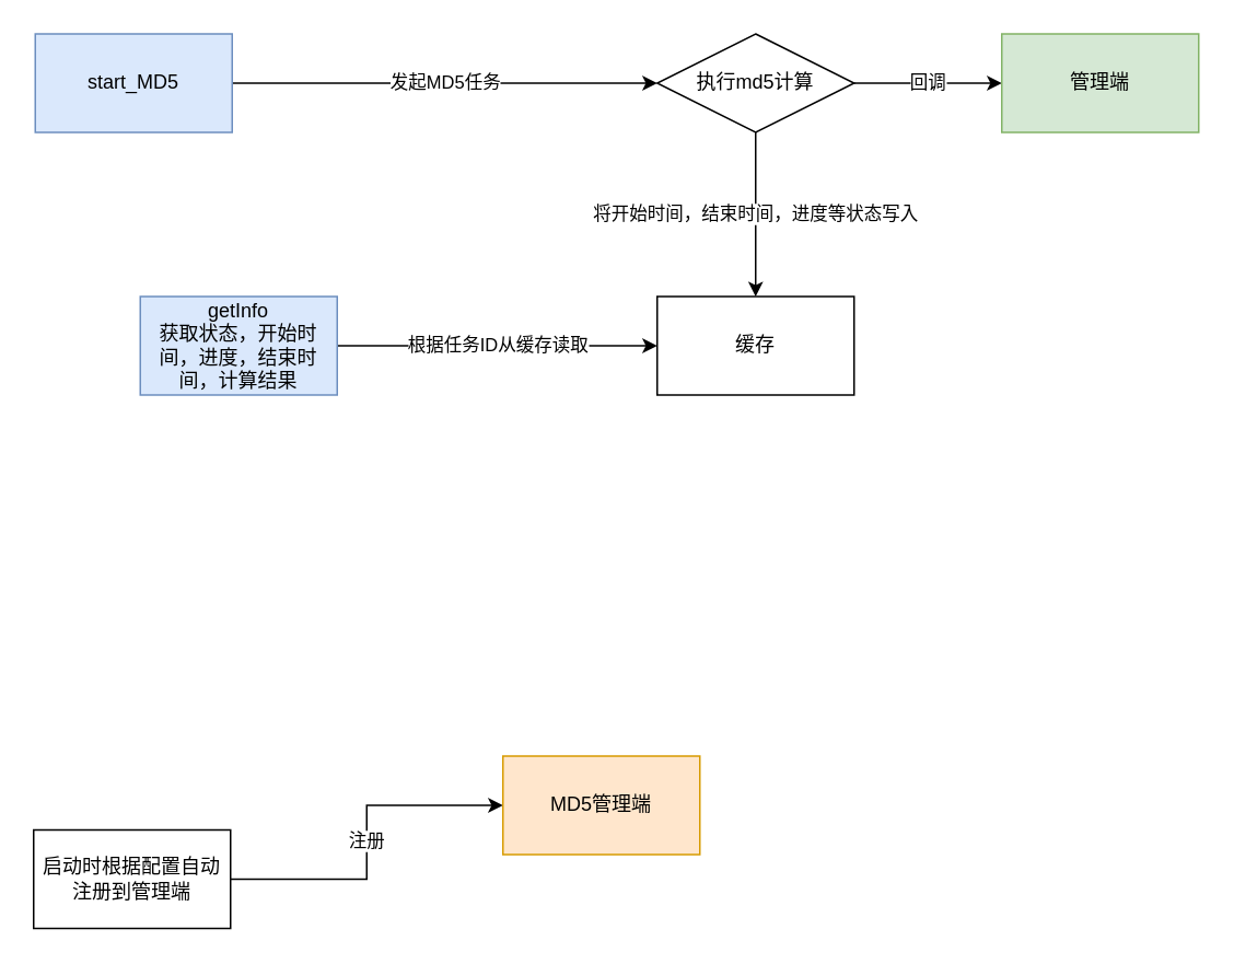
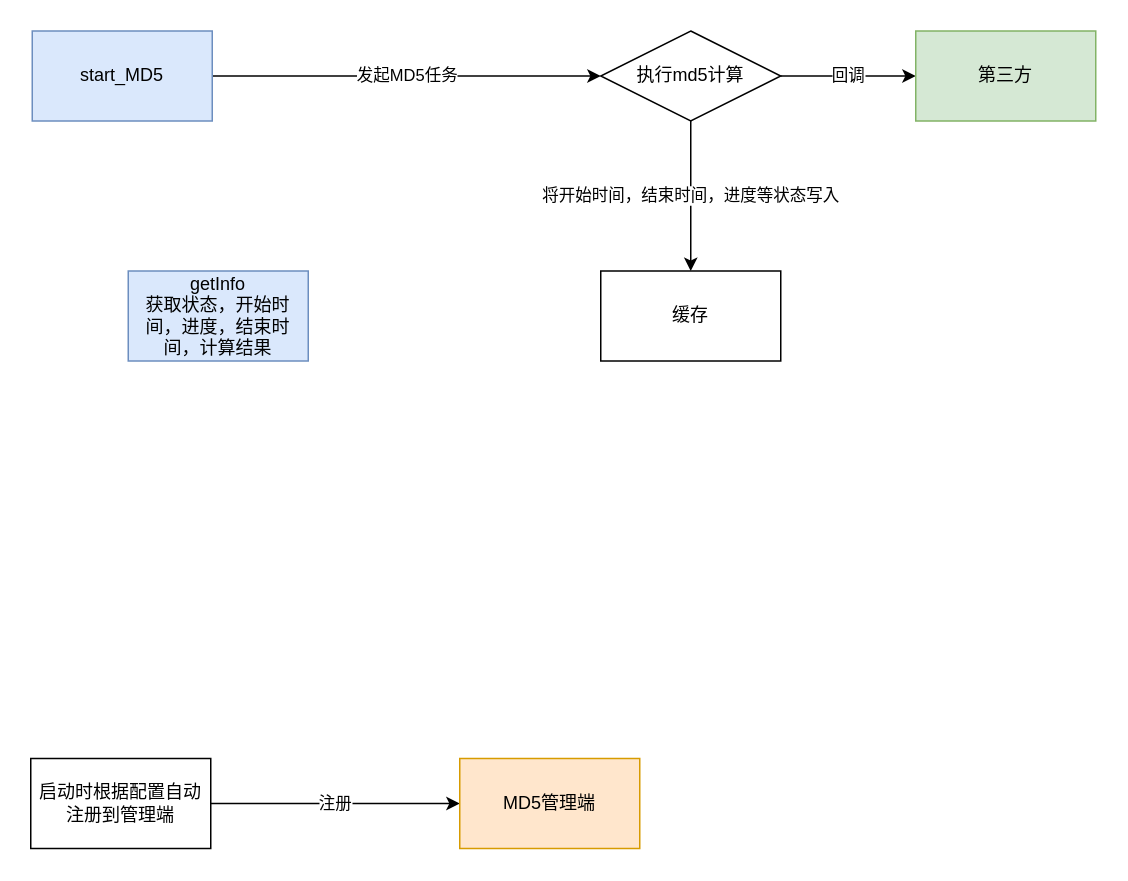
  <mxCell id="0" />
  <mxCell id="1" parent="0" />
  <mxCell id="2" value="发起MD5任务" style="edgeStyle=orthogonalEdgeStyle;rounded=0;orthogonalLoop=1;jettySize=auto;html=1;entryX=0;entryY=0.5;entryDx=0;entryDy=0;" parent="1" source="3" target="8" edge="1"><mxGeometry relative="1" as="geometry"><mxPoint x="355" y="90" as="targetPoint" /></mxGeometry></mxCell>
  <mxCell id="3" value="start_MD5" style="rounded=0;whiteSpace=wrap;html=1;fillColor=#dae8fc;strokeColor=#6c8ebf;" parent="1" vertex="1"><mxGeometry x="21" y="20" width="120" height="60" as="geometry" /></mxCell>
- <mxCell id="4" value="根据任务ID从缓存读取" style="edgeStyle=orthogonalEdgeStyle;rounded=0;orthogonalLoop=1;jettySize=auto;html=1;" parent="1" source="5" target="9" edge="1"><mxGeometry relative="1" as="geometry" /></mxCell>
  <mxCell id="5" value="getInfo&lt;br&gt;获取状态，开始时间，进度，结束时间，计算结果" style="rounded=0;whiteSpace=wrap;html=1;fillColor=#dae8fc;strokeColor=#6c8ebf;" parent="1" vertex="1"><mxGeometry x="85" y="180" width="120" height="60" as="geometry" /></mxCell>
  <mxCell id="6" value="将开始时间，结束时间，进度等状态写入" style="edgeStyle=orthogonalEdgeStyle;rounded=0;orthogonalLoop=1;jettySize=auto;html=1;entryX=0.5;entryY=0;entryDx=0;entryDy=0;" parent="1" source="8" target="9" edge="1"><mxGeometry relative="1" as="geometry" /></mxCell>
  <mxCell id="7" value="回调" style="edgeStyle=orthogonalEdgeStyle;rounded=0;orthogonalLoop=1;jettySize=auto;html=1;" parent="1" source="8" target="10" edge="1"><mxGeometry relative="1" as="geometry" /></mxCell>
  <mxCell id="8" value="执行md5计算" style="rhombus;whiteSpace=wrap;html=1;" parent="1" vertex="1"><mxGeometry x="400" y="20" width="120" height="60" as="geometry" /></mxCell>
  <mxCell id="9" value="缓存" style="rounded=0;whiteSpace=wrap;html=1;" parent="1" vertex="1"><mxGeometry x="400" y="180" width="120" height="60" as="geometry" /></mxCell>
- <mxCell id="10" value="管理端" style="rounded=0;whiteSpace=wrap;html=1;fillColor=#d5e8d4;strokeColor=#82b366;" parent="1" vertex="1"><mxGeometry x="610" y="20" width="120" height="60" as="geometry" /></mxCell>
+ <mxCell id="10" value="第三方" style="rounded=0;whiteSpace=wrap;html=1;fillColor=#d5e8d4;strokeColor=#82b366;" parent="1" vertex="1"><mxGeometry x="610" y="20" width="120" height="60" as="geometry" /></mxCell>
  <mxCell id="11" value="注册" style="edgeStyle=orthogonalEdgeStyle;rounded=0;orthogonalLoop=1;jettySize=auto;html=1;exitX=1;exitY=0.5;exitDx=0;exitDy=0;entryX=0;entryY=0.5;entryDx=0;entryDy=0;" edge="1" parent="1" source="12" target="13"><mxGeometry relative="1" as="geometry" /></mxCell>
  <mxCell id="12" value="启动时根据配置自动注册到管理端" style="rounded=0;whiteSpace=wrap;html=1;" vertex="1" parent="1"><mxGeometry x="20" y="505" width="120" height="60" as="geometry" /></mxCell>
- <mxCell id="13" value="MD5管理端" style="rounded=0;whiteSpace=wrap;html=1;fillColor=#ffe6cc;strokeColor=#d79b00;" vertex="1" parent="1"><mxGeometry x="306" y="460" width="120" height="60" as="geometry" /></mxCell>
+ <mxCell id="13" value="MD5管理端" style="rounded=0;whiteSpace=wrap;html=1;fillColor=#ffe6cc;strokeColor=#d79b00;" vertex="1" parent="1"><mxGeometry x="306" y="505" width="120" height="60" as="geometry" /></mxCell>
